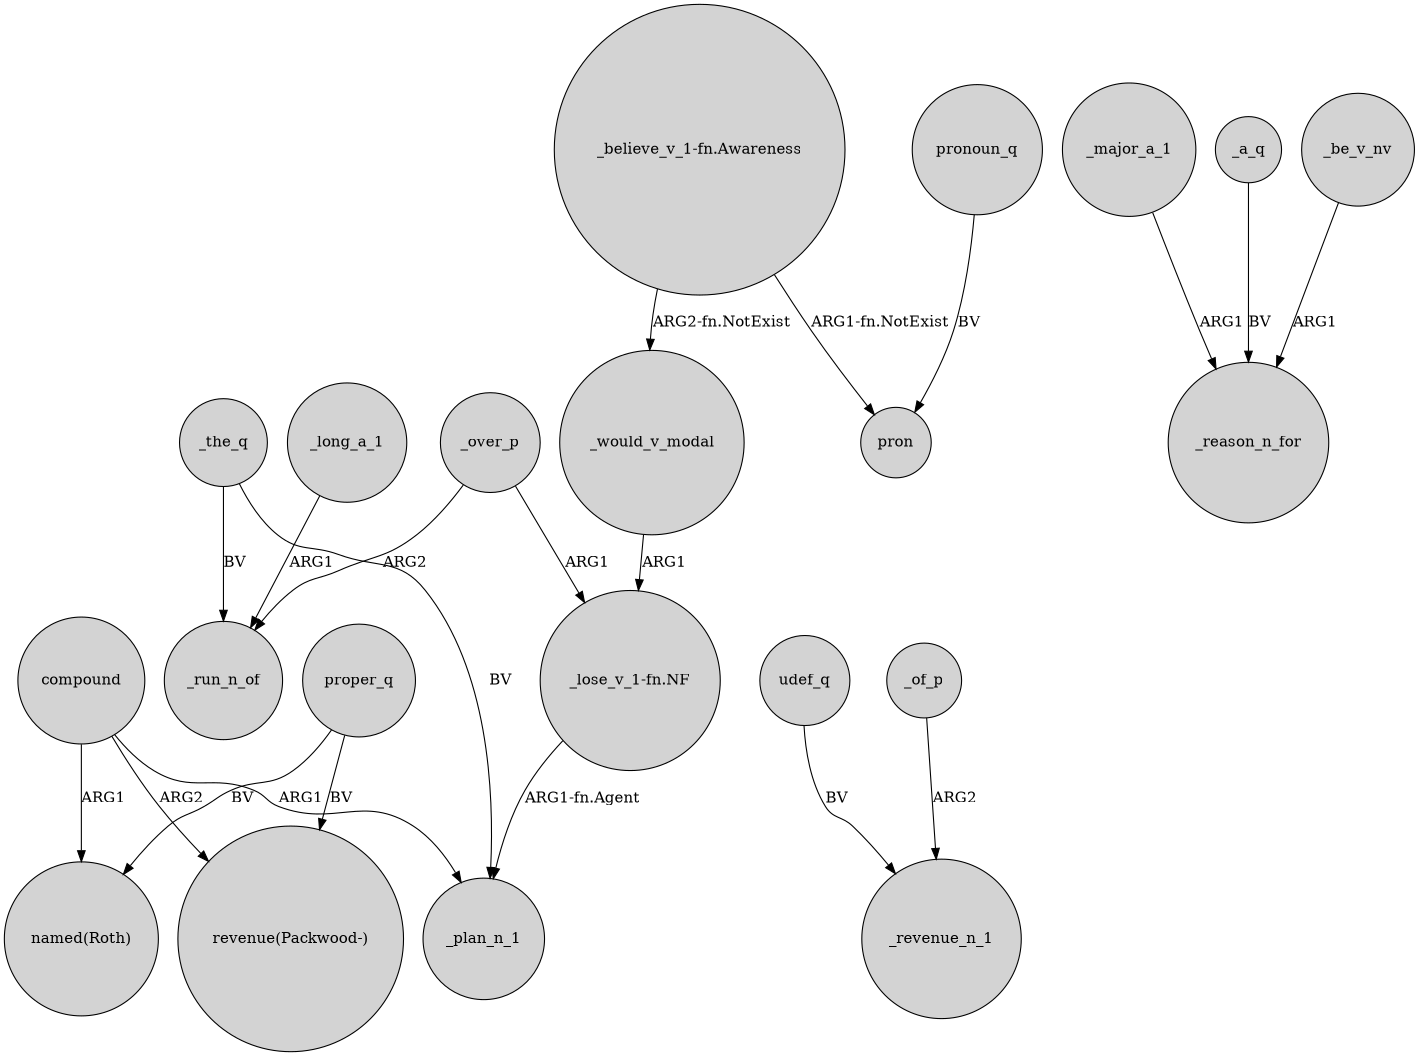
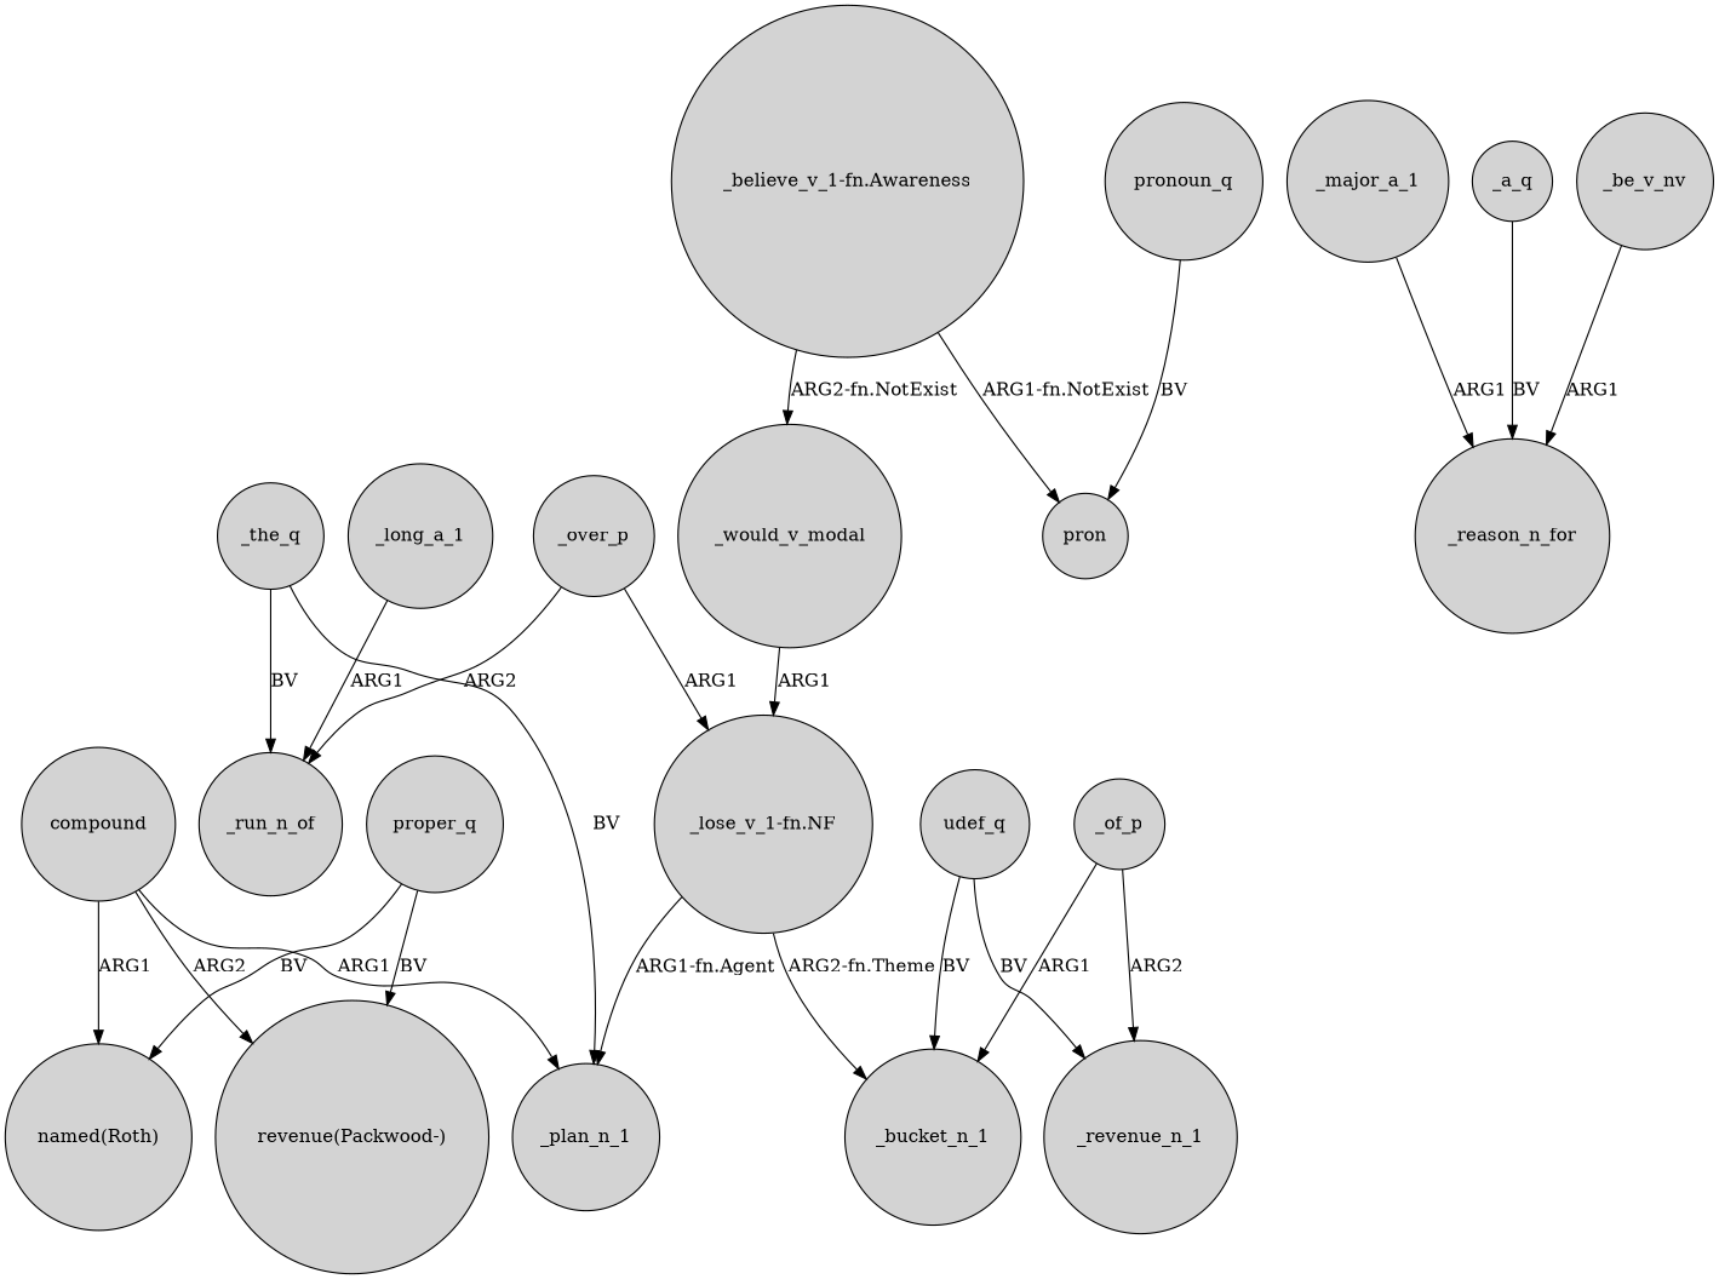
  digraph {
    node [shape=circle style=filled]
    _long_a_1
    _run_n_of
    _over_p
    "_lose_v_1-fn.NF"
    _plan_n_1
+   _bucket_n_1
    _major_a_1
    _reason_n_for
    _the_q
    compound
    "named(Roth)"
    n12 [label="revenue(Packwood-)"]
    _a_q
    udef_q
    _revenue_n_1
    _be_v_nv
    "_believe_v_1-fn.Awareness"
    _would_v_modal
    pron
    pronoun_q
    _of_p
    proper_q
    _long_a_1 -> _run_n_of [label=ARG1]
    _over_p -> _run_n_of [label=ARG2]
    _over_p -> "_lose_v_1-fn.NF" [label=ARG1]
    "_lose_v_1-fn.NF" -> _plan_n_1 [label="ARG1-fn.Agent"]
+   "_lose_v_1-fn.NF" -> _bucket_n_1 [label="ARG2-fn.Theme"]
    _major_a_1 -> _reason_n_for [label=ARG1]
    _the_q -> _run_n_of [label=BV]
    _the_q -> _plan_n_1 [label=BV]
    compound -> _plan_n_1 [label=ARG1]
    compound -> "named(Roth)" [label=ARG1]
    compound -> n12 [label=ARG2]
    _a_q -> _reason_n_for [label=BV]
+   udef_q -> _bucket_n_1 [label=BV]
    udef_q -> _revenue_n_1 [label=BV]
    _be_v_nv -> _reason_n_for [label=ARG1]
    "_believe_v_1-fn.Awareness" -> _would_v_modal [label="ARG2-fn.NotExist"]
    "_believe_v_1-fn.Awareness" -> pron [label="ARG1-fn.NotExist"]
    _would_v_modal -> "_lose_v_1-fn.NF" [label=ARG1]
    pronoun_q -> pron [label=BV]
+   _of_p -> _bucket_n_1 [label=ARG1]
    _of_p -> _revenue_n_1 [label=ARG2]
    proper_q -> "named(Roth)" [label=BV]
    proper_q -> n12 [label=BV]
  }
